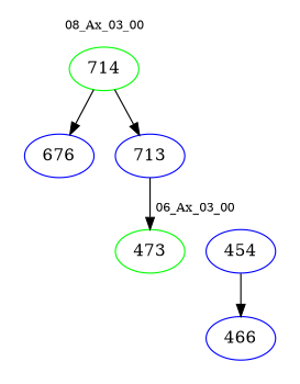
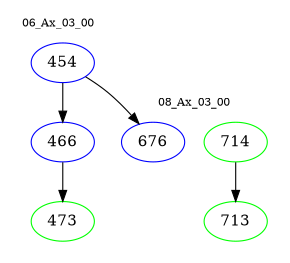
  digraph {
    node [color=green]
    edge [color=black]
    n1 [label=714]
    n2 [color=blue label=676]
-   n3 [color=blue label=713]
+   n3 [label=713]
    n4 [color=blue label=466]
    n5 [color=blue label=454]
    n6 [label=473]
    subgraph cluster_1 {
      color=white
      fontsize=10
      label="08_Ax_03_00"
      n1
      n2
      n3
    }
    subgraph cluster_2 {
      color=white
      fontsize=10
      label="06_Ax_03_00"
      n4
      n5
      n6
    }
-   n1 -> n2
+   n5 -> n2
    n1 -> n3
-   n3 -> n6
+   n4 -> n6
    n5 -> n4
  }
